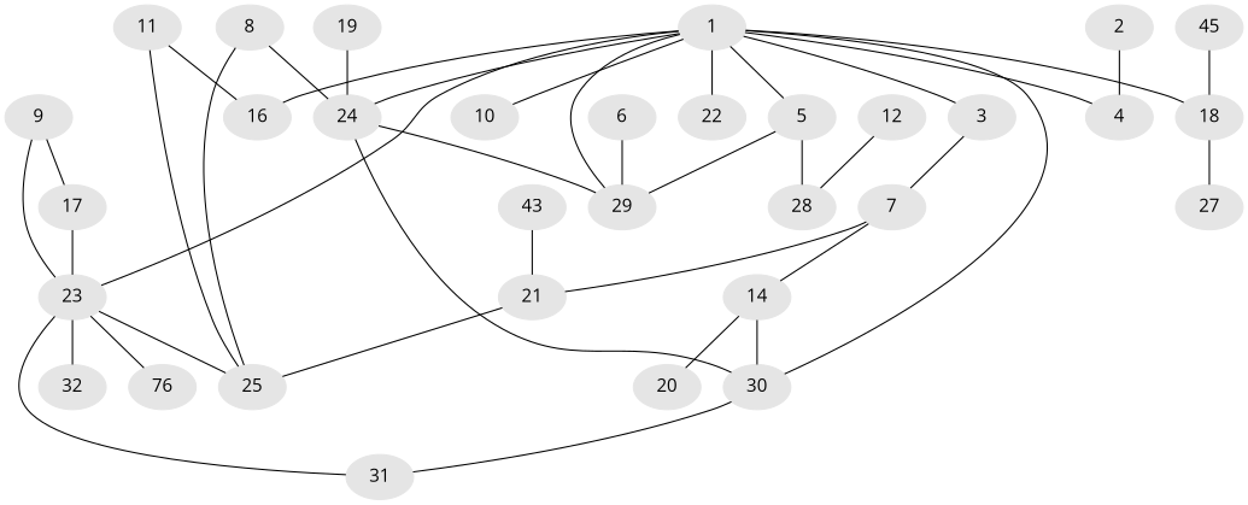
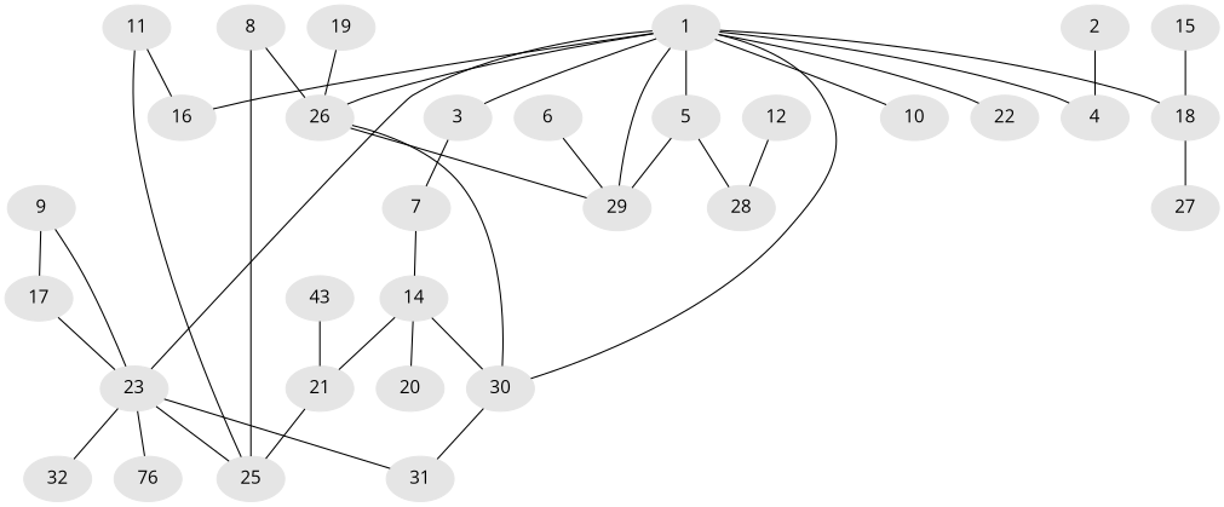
  graph {
    fontname="Open Sans"
    node [color=gray90 fontname="Open Sans" style=filled]
    edge [fontname="Open Sans" weight=1.0]
    1
    3
    4
    5
    10
    16
    18
    22
    23
-   24
+   24 [label=26]
    29
    30
    7
    28
    27
    31
    25
    32
    n19 [label=76]
    2
    14
    6
    21
    20
    8
    9
    17
    11
    12
    n30 [label=43]
-   15 [label=45]
+   15
    19
    1 -- 3
    1 -- 4
    1 -- 5
    1 -- 10
    1 -- 16
    1 -- 18
    1 -- 22
    1 -- 23
    1 -- 24
    1 -- 29
    1 -- 30
    3 -- 7
    5 -- 29 [weight=2.0]
    5 -- 28
    18 -- 27
    23 -- 31
    23 -- 25
    23 -- 32
    23 -- n19
    24 -- 29
    24 -- 30
    30 -- 31
    7 -- 14
    2 -- 4
    14 -- 30
-   7 -- 21
+   14 -- 21
    14 -- 20
    6 -- 29
    21 -- 25 [weight=2.0]
    8 -- 24
    8 -- 25
    9 -- 23
    9 -- 17
    17 -- 23
    11 -- 16
    11 -- 25
    12 -- 28
    n30 -- 21
    15 -- 18
    19 -- 24
  }
